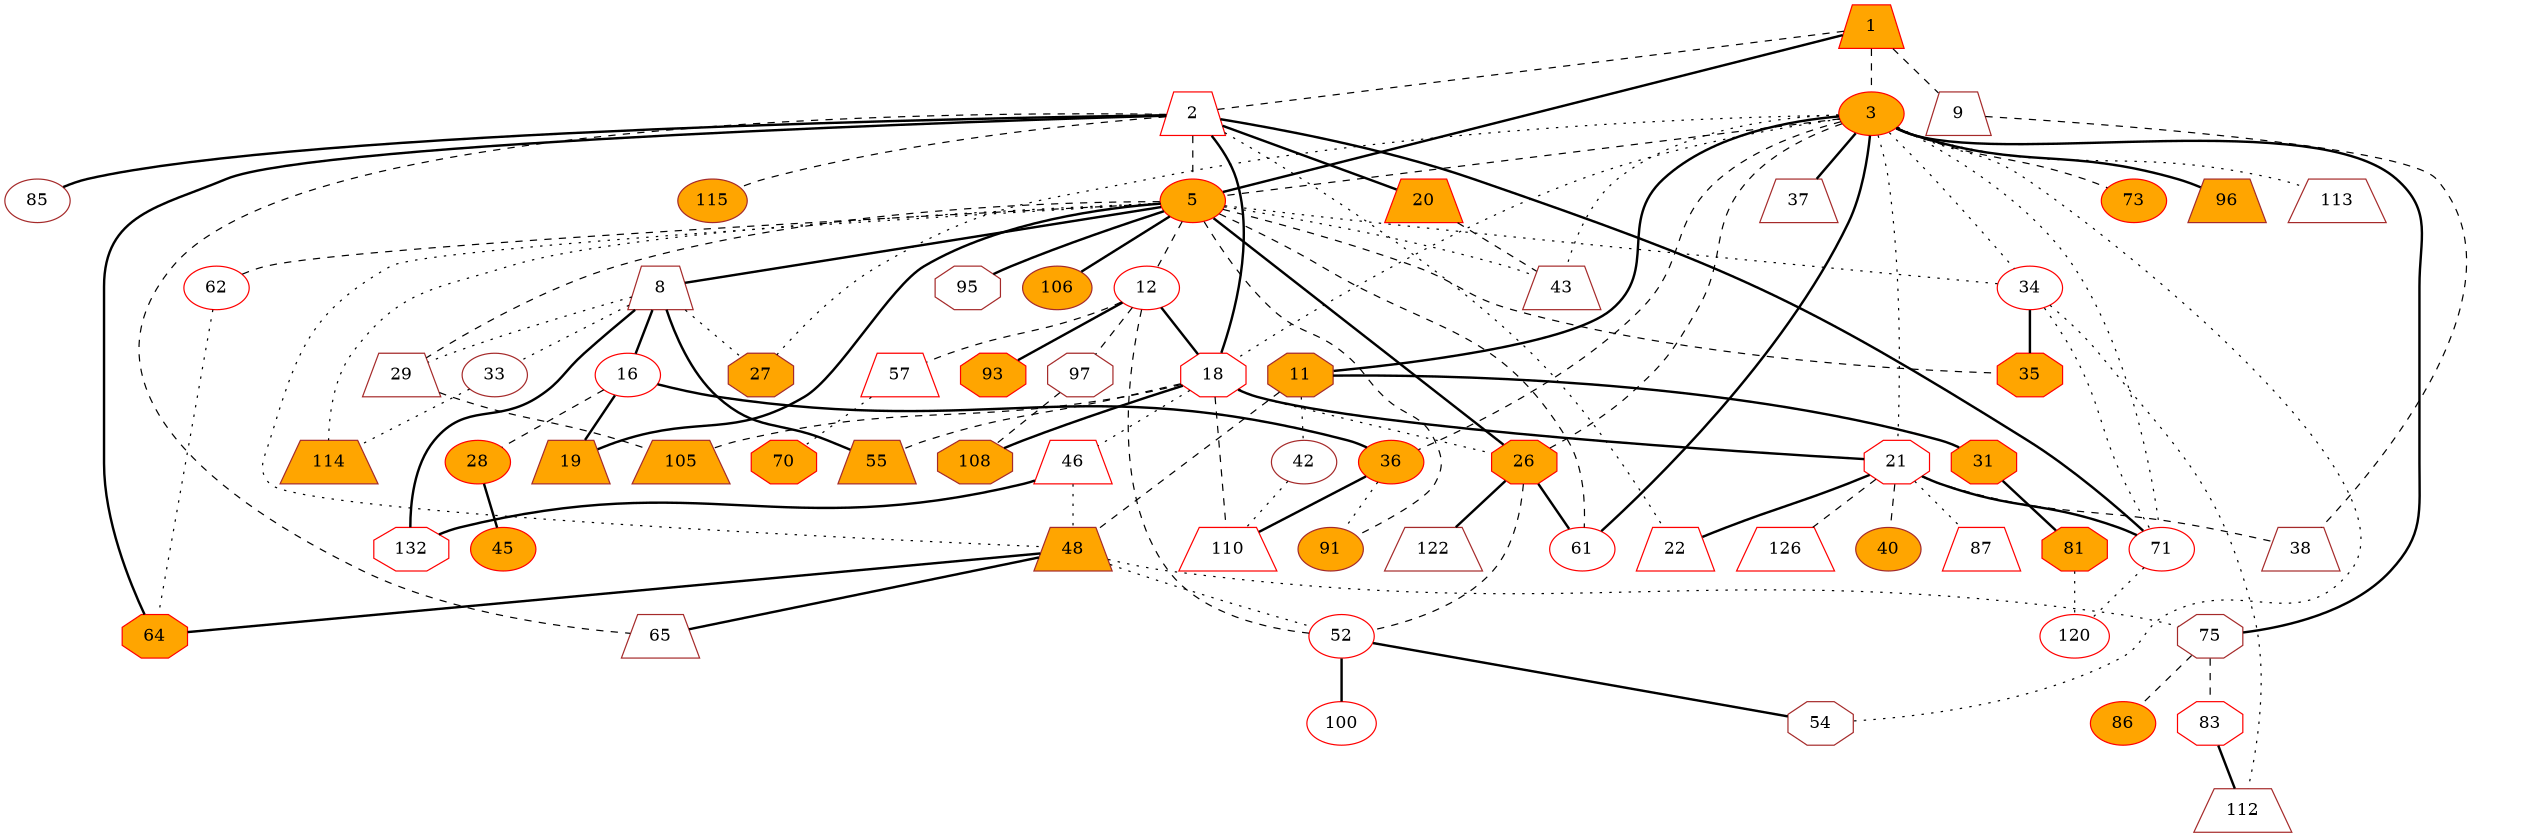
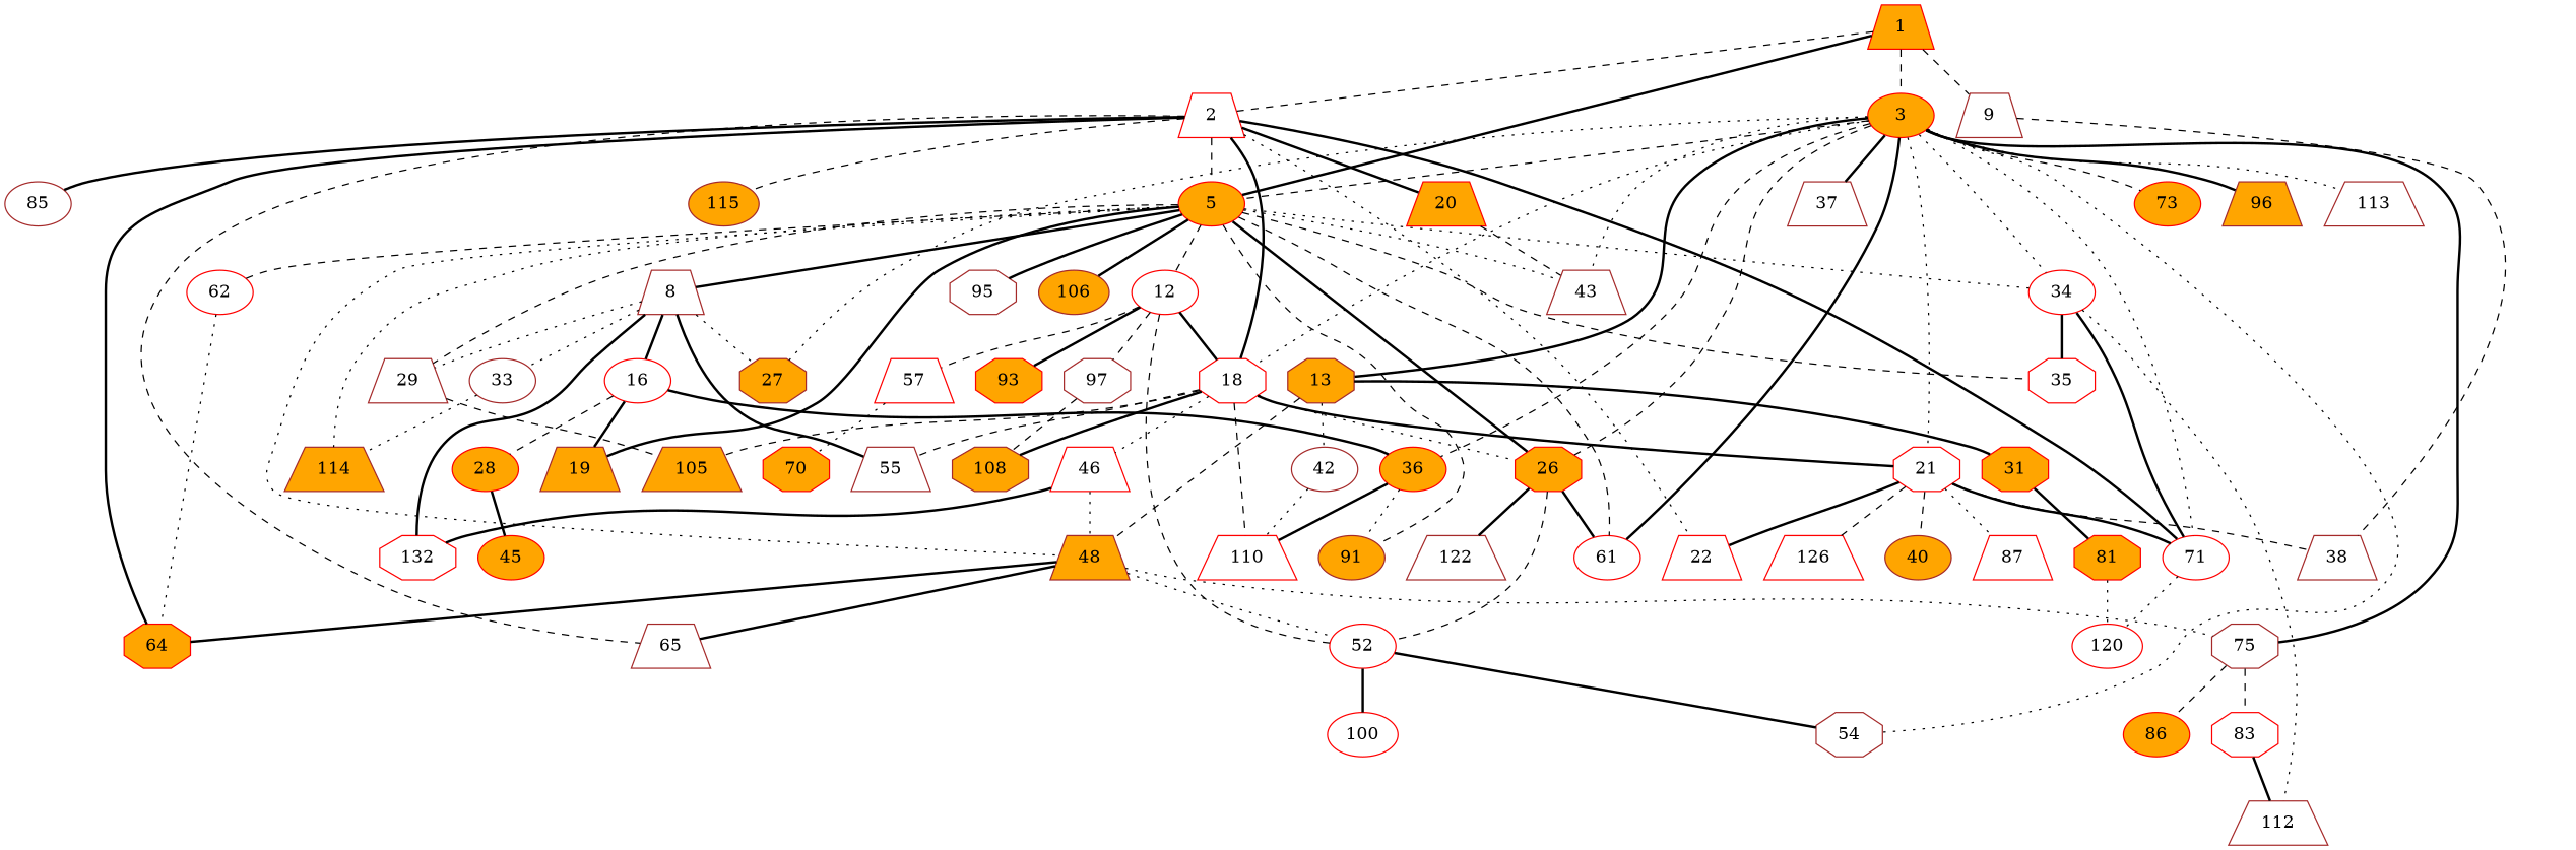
  graph {
    node [color=red fillcolor=white shape=trapezium style=filled]
    edge [style=bold]
    2 [super="+6"]
    5 [fillcolor=orange shape=ellipse super="+82+7+10+111+25"]
    18 [shape=octagon super="+89+26"]
    20 [fillcolor=orange]
    22 [super="+79"]
    64 [fillcolor=orange shape=octagon super="+90"]
    65 [color=brown super="+92"]
    71 [shape=ellipse super="+116+129+80"]
    85 [color=brown shape=ellipse]
    115 [color=brown fillcolor=orange shape=ellipse]
    1 [fillcolor=orange]
    3 [fillcolor=orange shape=ellipse super="+11+4"]
    9 [color=brown super="+117+77"]
-   13 [color=brown fillcolor=orange shape=octagon label=11]
+   13 [color=brown fillcolor=orange shape=octagon]
    21 [shape=octagon super="+68"]
    n16 [fillcolor=orange label=26 shape=octagon super="+30+63"]
    27 [color=brown fillcolor=orange shape=octagon super="+99"]
    34 [shape=ellipse super="+66"]
    36 [fillcolor=orange shape=ellipse super="+47+41"]
    37 [color=brown]
    43 [color=brown super="+109"]
    54 [color=brown shape=octagon super="+69"]
    61 [shape=ellipse]
    73 [fillcolor=orange shape=ellipse]
    75 [color=brown shape=octagon]
    96 [color=brown fillcolor=orange]
    113 [color=brown]
    8 [color=brown super="+15"]
    12 [shape=ellipse super="+53"]
    19 [color=brown fillcolor=orange]
    29 [color=brown]
-   35 [fillcolor=orange shape=octagon super="+76"]
+   35 [shape=octagon super="+76"]
    48 [color=brown fillcolor=orange super="+60"]
    62 [shape=ellipse]
    91 [color=brown fillcolor=orange shape=ellipse]
    95 [color=brown shape=octagon]
    106 [color=brown fillcolor=orange shape=ellipse]
    114 [color=brown fillcolor=orange super="+119"]
    38 [color=brown super="+118"]
-   55 [color=brown fillcolor=orange]
+   55 [color=brown]
    46 [super="+51"]
    105 [color=brown fillcolor=orange]
    108 [color=brown fillcolor=orange shape=octagon]
    110
    120 [shape=ellipse super="+125"]
    31 [fillcolor=orange shape=octagon super="+84"]
    42 [color=brown shape=ellipse super="+67"]
    40 [color=brown fillcolor=orange shape=ellipse super="+124"]
    87
    126
    52 [shape=ellipse]
    122 [color=brown]
    112 [color=brown]
    83 [shape=octagon]
    86 [fillcolor=orange shape=ellipse super="+102"]
    16 [shape=ellipse super="+50"]
    33 [color=brown shape=ellipse super="+39"]
    132 [shape=octagon]
    57 [super="+131"]
    93 [fillcolor=orange shape=octagon]
    97 [color=brown shape=octagon]
    100 [shape=ellipse]
    28 [fillcolor=orange shape=ellipse]
    70 [fillcolor=orange shape=octagon super="+72"]
    81 [fillcolor=orange shape=octagon]
    45 [fillcolor=orange shape=ellipse]
    2 -- 5 [style=dashed weight=2]
    2 -- 18
    2 -- 20
    2 -- 22 [style=dotted]
    2 -- 64
    2 -- 65 [style=dashed]
    2 -- 71
    2 -- 85
    2 -- 115 [style=dashed]
    5 -- n16
    5 -- 34 [style=dotted]
    5 -- 43 [style=dotted weight=2]
    5 -- 61 [style=dashed]
    5 -- 8
    5 -- 12 [style=dashed]
    5 -- 19
    5 -- 29 [style=dashed]
    5 -- 35 [style=dashed weight=2]
    5 -- 48 [style=dotted]
    5 -- 62 [style=dashed]
    5 -- 91 [style=dashed]
    5 -- 95
    5 -- 106
    5 -- 114 [style=dotted]
    18 -- 21
    18 -- n16 [style=dotted]
    18 -- 55 [style=dashed]
    18 -- 46 [style=dotted]
    18 -- 105 [style=dashed]
    18 -- 108
    18 -- 110 [style=dashed]
    20 -- 43 [style=dashed]
    71 -- 120 [style=dotted]
    1 -- 2 [style=dashed]
    1 -- 5
    1 -- 3 [style=dashed]
    1 -- 9 [style=dashed weight=2]
    3 -- 5 [style=dashed]
    3 -- 18 [style=dotted]
    3 -- 71 [style=dotted]
    3 -- 13
    3 -- 21 [style=dotted weight=2]
    3 -- n16 [style=dashed]
    3 -- 27 [style=dotted]
    3 -- 34 [style=dotted]
    3 -- 36 [style=dashed]
    3 -- 37
    3 -- 43 [style=dotted]
    3 -- 54 [style=dotted]
    3 -- 61
    3 -- 73 [style=dashed]
    3 -- 75
    3 -- 96
    3 -- 113 [style=dotted]
    9 -- 38 [style=dashed]
    13 -- 48 [style=dashed]
    13 -- 31
    13 -- 42 [style=dotted]
    21 -- 22
    21 -- 71
    21 -- 38 [style=dashed]
    21 -- 40 [style=dashed]
    21 -- 87 [style=dotted]
    21 -- 126 [style=dashed]
    n16 -- 61
    n16 -- 52 [style=dashed]
    n16 -- 122
-   34 -- 71 [style=dotted]
+   34 -- 71
    34 -- 35
    34 -- 112 [style=dotted]
    36 -- 91 [style=dotted]
    36 -- 110 [weight=2]
    75 -- 83 [style=dashed]
    75 -- 86 [style=dashed]
    8 -- 27 [style=dotted weight=2]
    8 -- 29 [style=dotted]
    8 -- 55
    8 -- 16
    8 -- 33 [style=dotted]
    8 -- 132
    12 -- 18
    12 -- 52 [style=dashed]
    12 -- 57 [style=dashed]
    12 -- 93
    12 -- 97 [style=dashed]
    29 -- 105 [style=dashed]
    48 -- 64
    48 -- 65
    48 -- 75 [style=dotted]
    48 -- 52 [style=dotted]
    62 -- 64 [style=dotted]
    46 -- 48 [style=dotted]
    46 -- 132
    31 -- 81
    42 -- 110 [style=dotted]
    52 -- 54
    52 -- 100
    83 -- 112
    16 -- 36
    16 -- 19
    16 -- 28 [style=dashed]
    33 -- 114 [style=dotted]
    57 -- 70 [style=dotted]
    97 -- 108 [style=dashed]
    28 -- 45
    81 -- 120 [style=dotted]
  }
